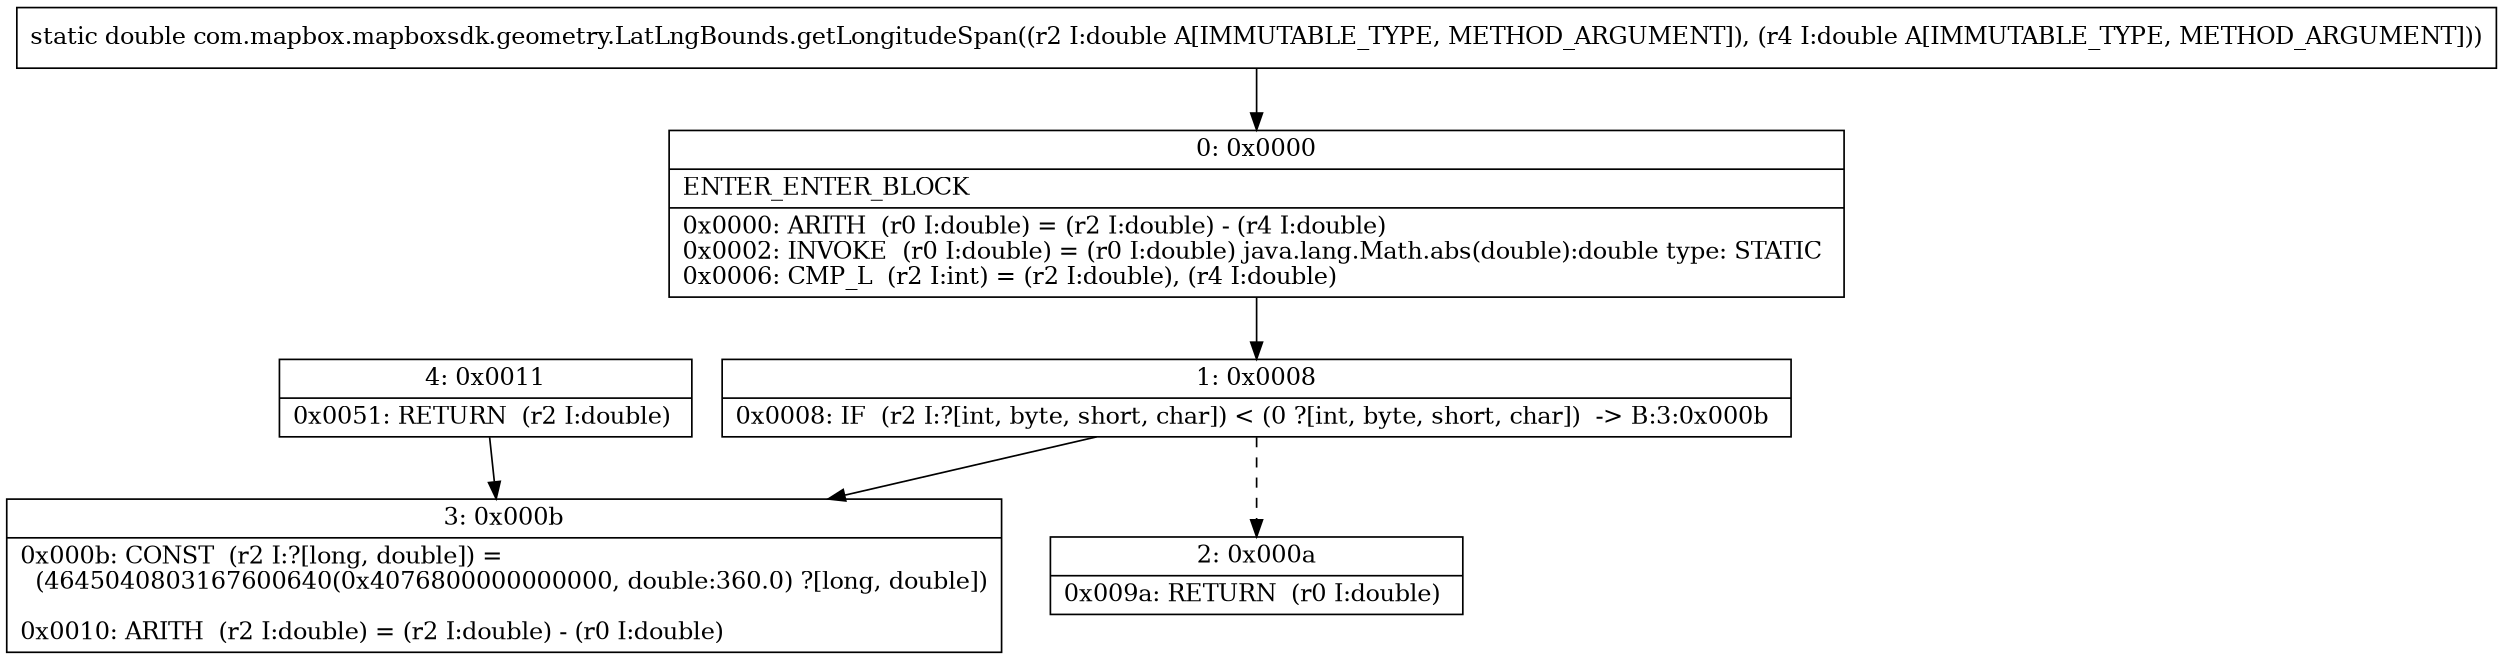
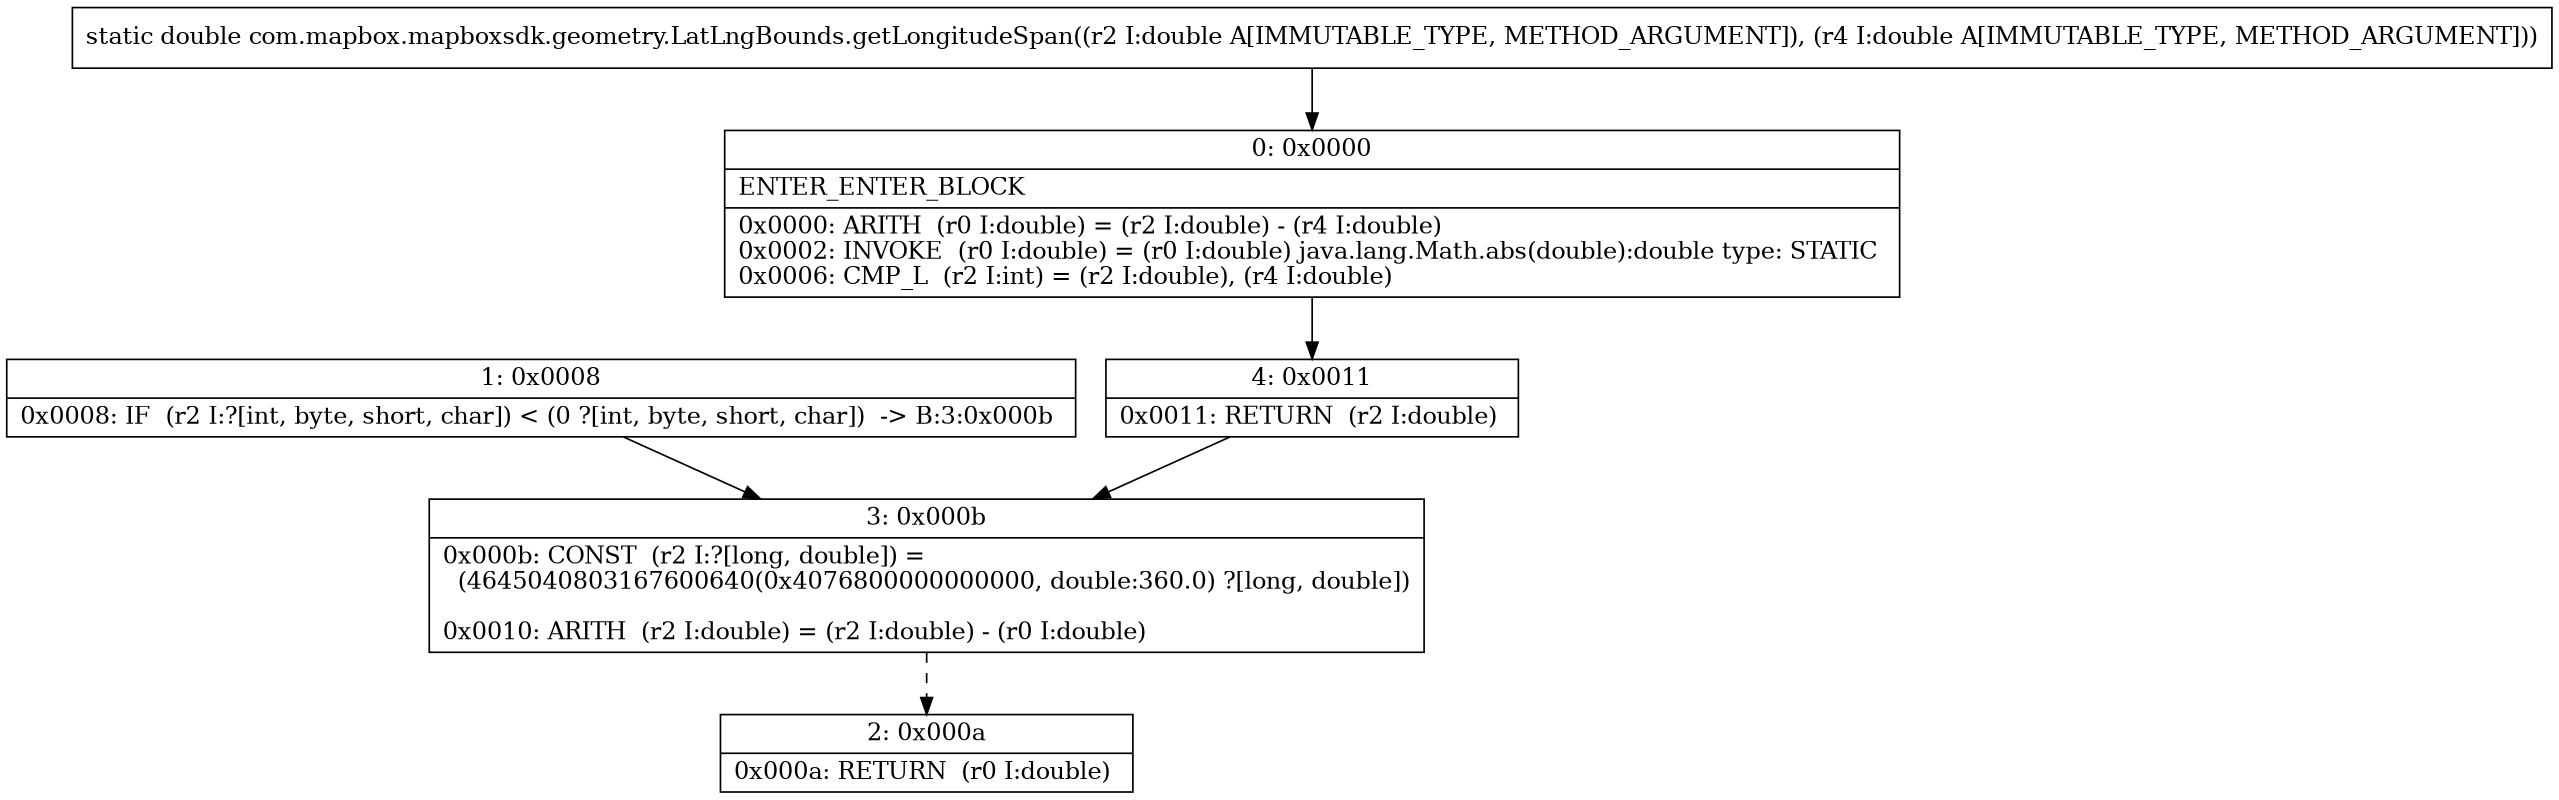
  digraph {
    node [shape=record]
    n1 [label="{0\:\ 0x0000|ENTER_ENTER_BLOCK\l|0x0000: ARITH  (r0 I:double) = (r2 I:double) \- (r4 I:double) \l0x0002: INVOKE  (r0 I:double) = (r0 I:double) java.lang.Math.abs(double):double type: STATIC \l0x0006: CMP_L  (r2 I:int) = (r2 I:double), (r4 I:double) \l}"]
    n2 [label="{1\:\ 0x0008|0x0008: IF  (r2 I:?[int, byte, short, char]) \< (0 ?[int, byte, short, char])  \-\> B:3:0x000b \l}"]
-   n3 [label="{2\:\ 0x000a|0x009a: RETURN  (r0 I:double) \l}"]
+   n3 [label="{2\:\ 0x000a|0x000a: RETURN  (r0 I:double) \l}"]
    n4 [label="{3\:\ 0x000b|0x000b: CONST  (r2 I:?[long, double]) = \l  (4645040803167600640(0x4076800000000000, double:360.0) ?[long, double])\l \l0x0010: ARITH  (r2 I:double) = (r2 I:double) \- (r0 I:double) \l}"]
-   n5 [label="{4\:\ 0x0011|0x0051: RETURN  (r2 I:double) \l}"]
+   n5 [label="{4\:\ 0x0011|0x0011: RETURN  (r2 I:double) \l}"]
    n6 [label="{static double com.mapbox.mapboxsdk.geometry.LatLngBounds.getLongitudeSpan((r2 I:double A[IMMUTABLE_TYPE, METHOD_ARGUMENT]), (r4 I:double A[IMMUTABLE_TYPE, METHOD_ARGUMENT])) }"]
-   n1 -> n2
-   n2 -> n3 [style=dashed]
+   n1 -> n5
+   n4 -> n3 [style=dashed]
    n2 -> n4
    n5 -> n4
    n6 -> n1
  }
